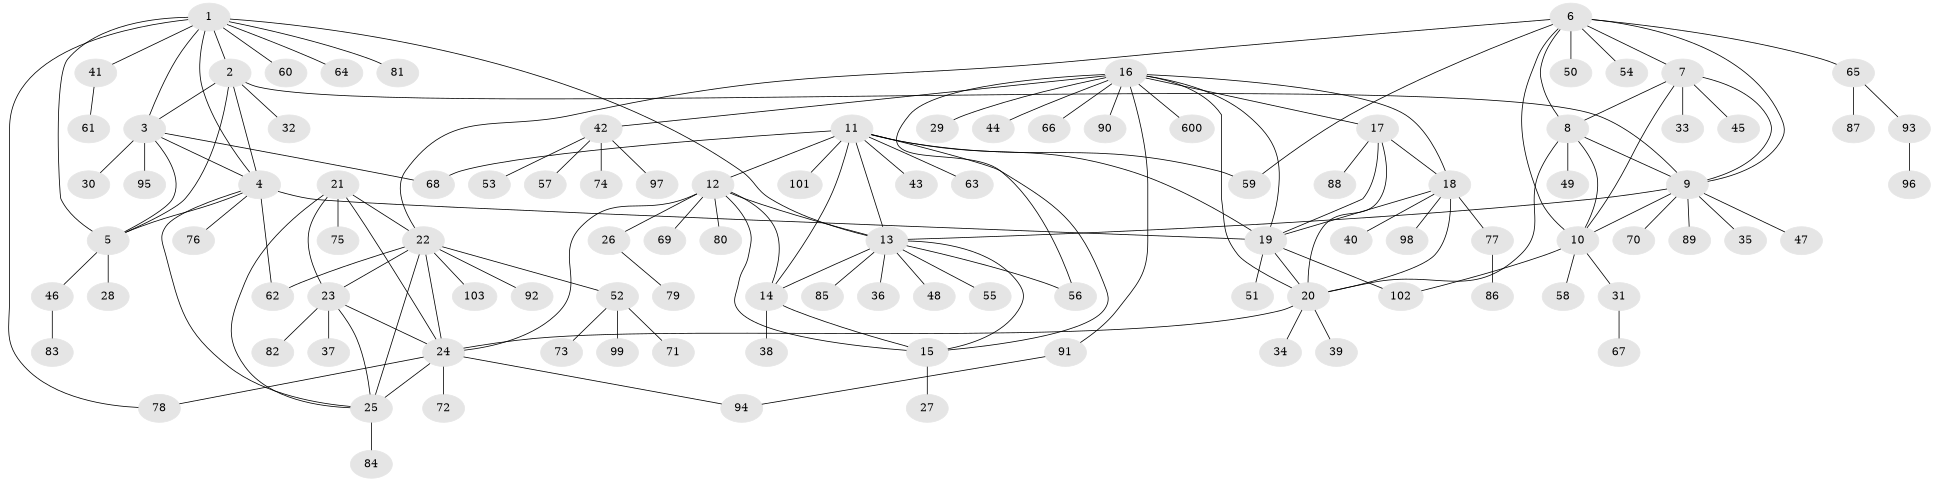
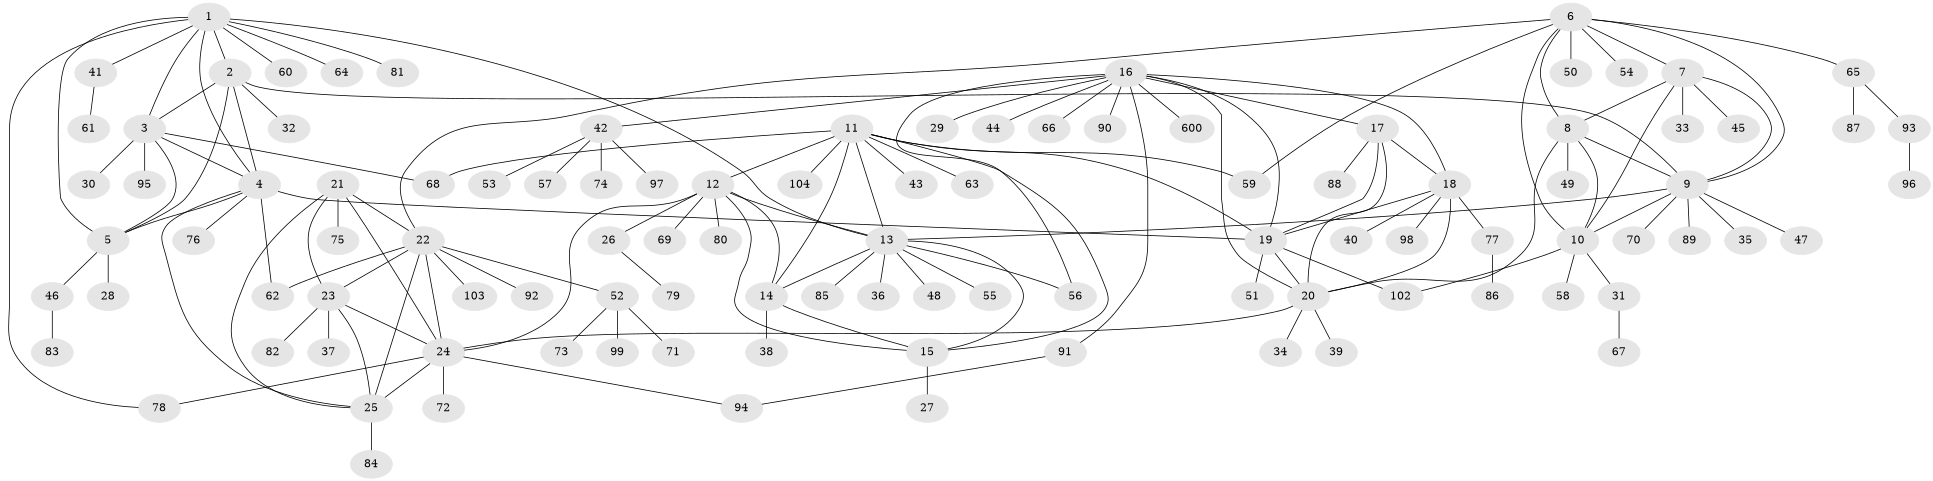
  graph {
    node [color=gray90 style=filled]
    1
    2
    3
    4
    5
    13
    41
    60
    64
    78
    81
    9
    32
    30
    68
    95
    19
    25
    62
    76
    28
    46
    14
    15
    36
    48
    55
    56
    85
    61
    10
    35
    47
    70
    89
    20
    102
    51
    84
    83
    6
    7
    8
    22
    50
    54
    59
    65
    33
    45
    49
    31
    58
    24
    23
    52
    92
    103
    87
    93
    34
    39
    67
    11
    12
    43
    63
-   101
+   101 [label=104]
    26
    69
    80
    38
    27
    72
    94
    79
    16
    17
    18
    29
    42
    44
    66
    90
    91
    n86 [label=600]
    88
    40
    77
    98
    53
    57
    74
    97
    86
    21
    75
    37
    82
    71
    73
    99
    96
    1 -- 2
    1 -- 3
    1 -- 4
    1 -- 5
    1 -- 13
    1 -- 41
    1 -- 60
    1 -- 64
    1 -- 78
    1 -- 81
    2 -- 3
    2 -- 4
    2 -- 5
    2 -- 9
    2 -- 32
    3 -- 4
    3 -- 5
    3 -- 30
    3 -- 68
    3 -- 95
    4 -- 5
    4 -- 19
    4 -- 25
    4 -- 62
    4 -- 76
    5 -- 28
    5 -- 46
    13 -- 14
    13 -- 15
    13 -- 36
    13 -- 48
    13 -- 55
    13 -- 56
    13 -- 85
    41 -- 61
    9 -- 13
    9 -- 10
    9 -- 35
    9 -- 47
    9 -- 70
    9 -- 89
    19 -- 20
    19 -- 102
    19 -- 51
    25 -- 84
    46 -- 83
    14 -- 15
    14 -- 38
    15 -- 27
    10 -- 102
    10 -- 31
    10 -- 58
    20 -- 24
    20 -- 34
    20 -- 39
    6 -- 9
    6 -- 10
    6 -- 7
    6 -- 8
    6 -- 22
    6 -- 50
    6 -- 54
    6 -- 59
    6 -- 65
    7 -- 9
    7 -- 10
    7 -- 8
    7 -- 33
    7 -- 45
    8 -- 9
    8 -- 10
    8 -- 20
    8 -- 49
    22 -- 25
    22 -- 62
    22 -- 24
    22 -- 23
    22 -- 52
    22 -- 92
    22 -- 103
    65 -- 87
    65 -- 93
    31 -- 67
    24 -- 78
    24 -- 25
    24 -- 72
    24 -- 94
    23 -- 25
    23 -- 24
    23 -- 37
    23 -- 82
    52 -- 71
    52 -- 73
    52 -- 99
    93 -- 96
    11 -- 13
    11 -- 68
    11 -- 19
    11 -- 14
    11 -- 15
    11 -- 59
    11 -- 12
    11 -- 43
    11 -- 63
    11 -- 101
    12 -- 13
    12 -- 14
    12 -- 15
    12 -- 24
    12 -- 26
    12 -- 69
    12 -- 80
    26 -- 79
    16 -- 19
    16 -- 56
    16 -- 20
    16 -- 17
    16 -- 18
    16 -- 29
    16 -- 42
    16 -- 44
    16 -- 66
    16 -- 90
    16 -- 91
    16 -- n86
    17 -- 19
    17 -- 20
    17 -- 18
    17 -- 88
    18 -- 19
    18 -- 20
    18 -- 40
    18 -- 77
    18 -- 98
    42 -- 53
    42 -- 57
    42 -- 74
    42 -- 97
    91 -- 94
    77 -- 86
    21 -- 25
    21 -- 22
    21 -- 24
    21 -- 23
    21 -- 75
  }
